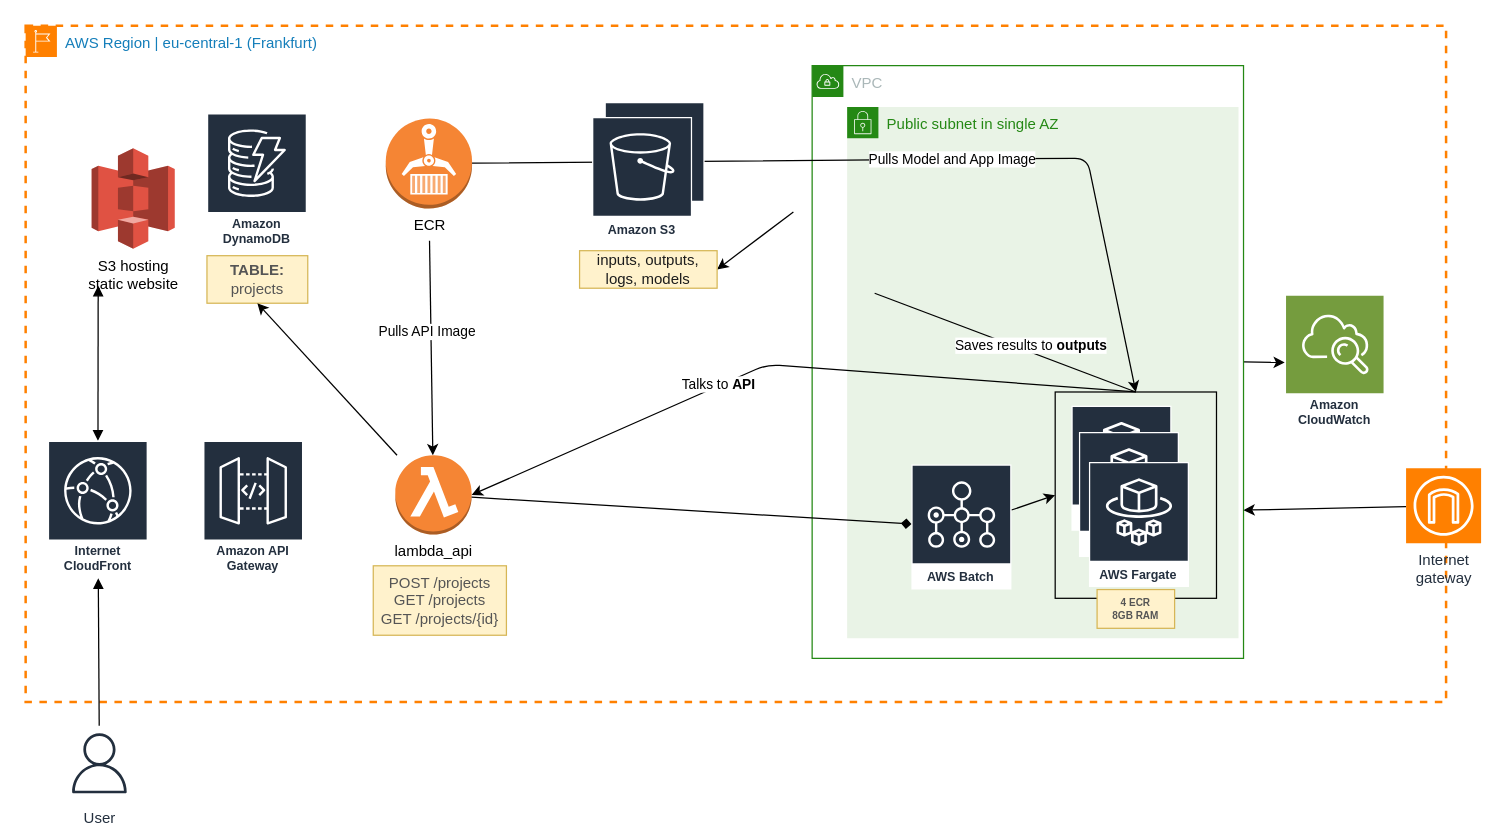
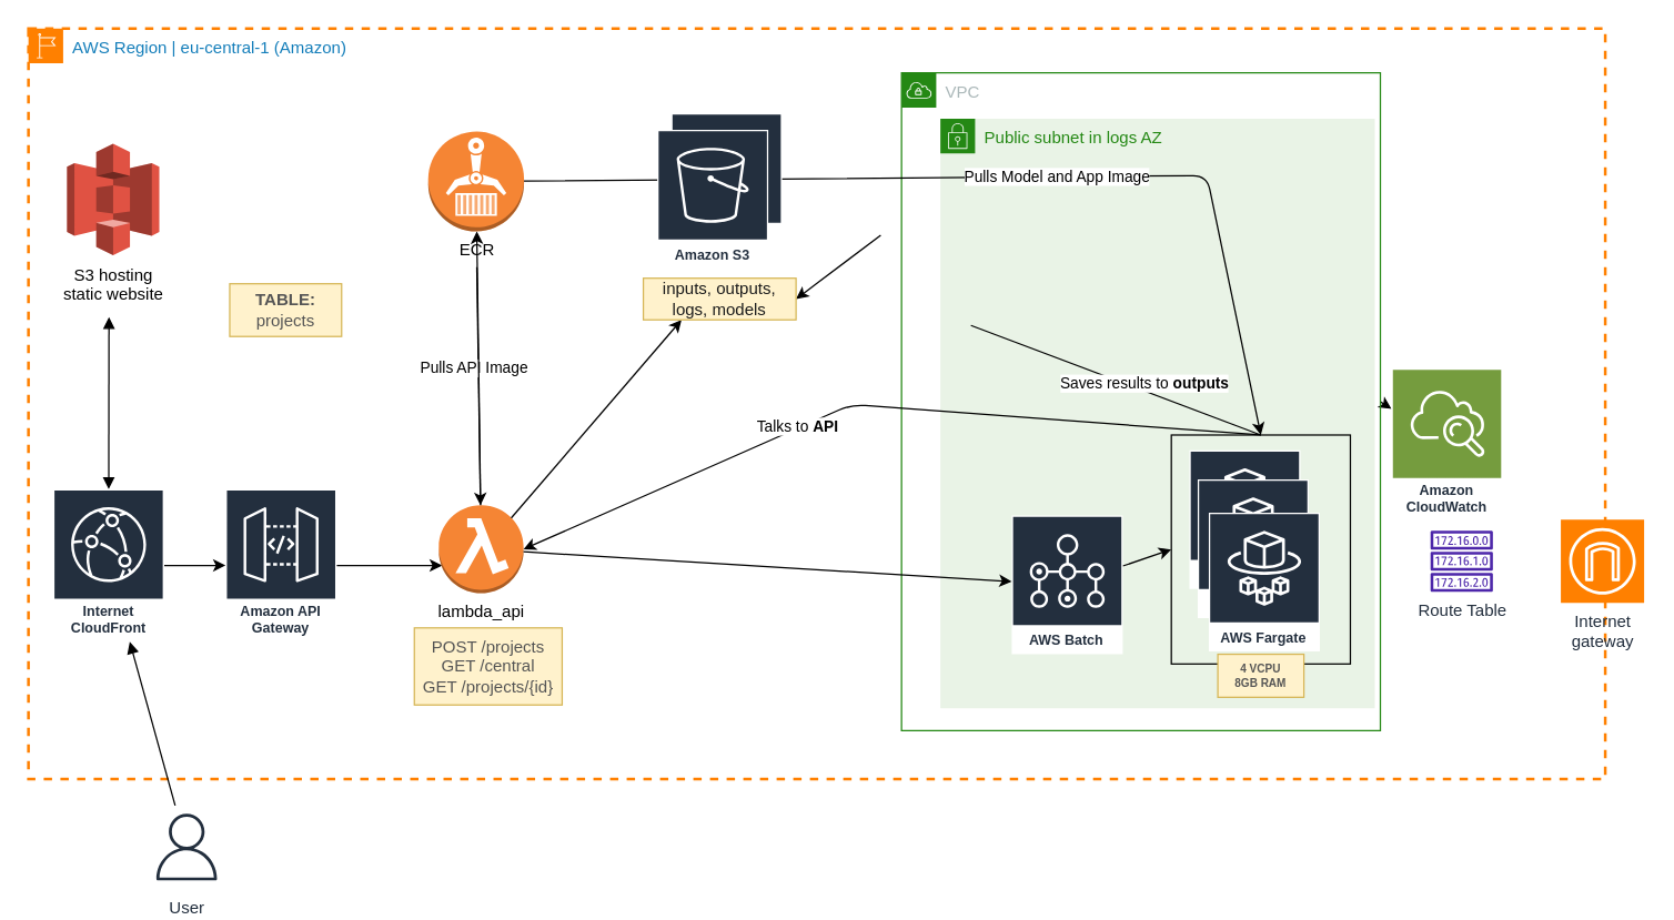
  <mxCell id="0" />
  <mxCell id="1" parent="0" />
- <mxCell id="2" value="User" style="outlineConnect=0;fontColor=#232F3E;gradientColor=none;strokeColor=#232F3E;fillColor=#ffffff;dashed=0;verticalLabelPosition=bottom;verticalAlign=top;align=center;html=1;fontSize=12;fontStyle=0;aspect=fixed;shape=mxgraph.aws4.resourceIcon;resIcon=mxgraph.aws4.user;labelBackgroundColor=#FFFFFF;" parent="1" vertex="1"><mxGeometry x="49" y="580" width="60" height="60" as="geometry" /></mxCell>
- <mxCell id="3" value="AWS Region | eu-central-1 (Frankfurt)" style="points=[[0,0],[0.25,0],[0.5,0],[0.75,0],[1,0],[1,0.25],[1,0.5],[1,0.75],[1,1],[0.75,1],[0.5,1],[0.25,1],[0,1],[0,0.75],[0,0.5],[0,0.25]];outlineConnect=0;gradientColor=none;html=1;whiteSpace=wrap;fontSize=12;fontStyle=0;container=1;pointerEvents=0;collapsible=0;recursiveResize=0;shape=mxgraph.aws4.group;grIcon=mxgraph.aws4.group_region;strokeColor=#FF8000;fillColor=none;verticalAlign=top;align=left;spacingLeft=30;fontColor=#147EBA;dashed=1;strokeWidth=2;" parent="1" vertex="1"><mxGeometry x="20" y="20" width="1136" height="541" as="geometry" /></mxCell>
- <mxCell id="4" value="S3 hosting&lt;br&gt;static website" style="outlineConnect=0;dashed=0;verticalLabelPosition=bottom;verticalAlign=top;align=center;html=1;shape=mxgraph.aws3.s3;fillColor=#E05243;gradientColor=none;labelBorderColor=none;labelBackgroundColor=none;" parent="3" vertex="1"><mxGeometry x="52.75" y="98" width="66.5" height="80.5" as="geometry" /></mxCell>
+ <mxCell id="2" value="User" style="outlineConnect=0;fontColor=#232F3E;gradientColor=none;strokeColor=#232F3E;fillColor=#ffffff;dashed=0;verticalLabelPosition=bottom;verticalAlign=top;align=center;html=1;fontSize=12;fontStyle=0;aspect=fixed;shape=mxgraph.aws4.resourceIcon;resIcon=mxgraph.aws4.user;labelBackgroundColor=#FFFFFF;" parent="1" vertex="1"><mxGeometry x="104" y="580" width="60" height="60" as="geometry" /></mxCell>
+ <mxCell id="3" value="AWS Region | eu-central-1 (Amazon)" style="points=[[0,0],[0.25,0],[0.5,0],[0.75,0],[1,0],[1,0.25],[1,0.5],[1,0.75],[1,1],[0.75,1],[0.5,1],[0.25,1],[0,1],[0,0.75],[0,0.5],[0,0.25]];outlineConnect=0;gradientColor=none;html=1;whiteSpace=wrap;fontSize=12;fontStyle=0;container=1;pointerEvents=0;collapsible=0;recursiveResize=0;shape=mxgraph.aws4.group;grIcon=mxgraph.aws4.group_region;strokeColor=#FF8000;fillColor=none;verticalAlign=top;align=left;spacingLeft=30;fontColor=#147EBA;dashed=1;strokeWidth=2;" parent="1" vertex="1"><mxGeometry x="20" y="20" width="1136" height="541" as="geometry" /></mxCell>
+ <mxCell id="4" value="S3 hosting&lt;br&gt;static website" style="outlineConnect=0;dashed=0;verticalLabelPosition=bottom;verticalAlign=top;align=center;html=1;shape=mxgraph.aws3.s3;fillColor=#E05243;gradientColor=none;labelBorderColor=none;labelBackgroundColor=none;" parent="3" vertex="1"><mxGeometry x="27.75" y="83" width="66.5" height="80.5" as="geometry" /></mxCell>
  <mxCell id="5" style="edgeStyle=none;rounded=1;html=1;startArrow=block;startFill=1;endArrow=block;endFill=1;" parent="3" source="9" edge="1"><mxGeometry relative="1" as="geometry"><mxPoint x="58" y="208" as="targetPoint" /></mxGeometry></mxCell>
  <mxCell id="6" style="edgeStyle=none;html=1;" parent="3" target="13" edge="1"><mxGeometry relative="1" as="geometry"><mxPoint x="323" y="172" as="sourcePoint" /></mxGeometry></mxCell>
  <mxCell id="7" value="Pulls API Image" style="edgeLabel;html=1;align=center;verticalAlign=middle;resizable=0;points=[];" parent="6" vertex="1" connectable="0"><mxGeometry x="-0.156" y="-4" relative="1" as="geometry"><mxPoint as="offset" /></mxGeometry></mxCell>
+ <mxCell id="8" style="edgeStyle=none;html=1;" parent="3" source="9" target="11" edge="1"><mxGeometry relative="1" as="geometry" /></mxCell>
  <mxCell id="9" value="Internet CloudFront" style="outlineConnect=0;fontColor=#232F3E;gradientColor=none;strokeColor=#ffffff;fillColor=#232F3E;dashed=0;verticalLabelPosition=middle;verticalAlign=bottom;align=center;html=1;whiteSpace=wrap;fontSize=10;fontStyle=1;spacing=3;shape=mxgraph.aws4.productIcon;prIcon=mxgraph.aws4.cloudfront;" parent="3" vertex="1"><mxGeometry x="17.75" y="332" width="80" height="110" as="geometry" /></mxCell>
+ <mxCell id="10" style="edgeStyle=none;html=1;entryX=0.039;entryY=0.685;entryDx=0;entryDy=0;entryPerimeter=0;" parent="3" source="11" target="13" edge="1"><mxGeometry relative="1" as="geometry" /></mxCell>
  <mxCell id="11" value="Amazon API Gateway" style="outlineConnect=0;fontColor=#232F3E;gradientColor=none;strokeColor=#ffffff;fillColor=#232F3E;dashed=0;verticalLabelPosition=middle;verticalAlign=bottom;align=center;html=1;whiteSpace=wrap;fontSize=10;fontStyle=1;spacing=3;shape=mxgraph.aws4.productIcon;prIcon=mxgraph.aws4.api_gateway;" parent="3" vertex="1"><mxGeometry x="142" y="332" width="80" height="110" as="geometry" /></mxCell>
  <mxCell id="12" value="" style="group" parent="3" vertex="1" connectable="0"><mxGeometry x="281" y="344" width="106.5" height="162" as="geometry" /></mxCell>
  <mxCell id="13" value="lambda_api" style="outlineConnect=0;dashed=0;verticalLabelPosition=bottom;verticalAlign=top;align=center;html=1;shape=mxgraph.aws3.lambda_function;fillColor=#F58534;gradientColor=none;" parent="12" vertex="1"><mxGeometry x="14.64" y="-0.41" width="61.03" height="63.41" as="geometry" /></mxCell>
- <mxCell id="14" value="&lt;span style=&quot;font-weight: normal;&quot;&gt;POST /projects&lt;br&gt;GET /projects&lt;br&gt;GET /projects/{id}&lt;/span&gt;" style="text;html=1;align=center;verticalAlign=middle;whiteSpace=wrap;rounded=0;fontStyle=1;fillColor=#fff2cc;strokeColor=#d6b656;fontColor=#555;" parent="12" vertex="1"><mxGeometry x="-3" y="87.997" width="106.5" height="55.543" as="geometry" /></mxCell>
+ <mxCell id="14" value="&lt;span style=&quot;font-weight: normal;&quot;&gt;POST /projects&lt;br&gt;GET /central&lt;br&gt;GET /projects/{id}&lt;/span&gt;" style="text;html=1;align=center;verticalAlign=middle;whiteSpace=wrap;rounded=0;fontStyle=1;fillColor=#fff2cc;strokeColor=#d6b656;fontColor=#555;" parent="12" vertex="1"><mxGeometry x="-3" y="87.997" width="106.5" height="55.543" as="geometry" /></mxCell>
  <mxCell id="15" value="" style="group" parent="3" vertex="1" connectable="0"><mxGeometry x="145" y="70" width="80.62" height="161" as="geometry" /></mxCell>
- <mxCell id="16" value="Amazon DynamoDB" style="sketch=0;outlineConnect=0;fontColor=#232F3E;gradientColor=none;strokeColor=#ffffff;fillColor=#232F3E;dashed=0;verticalLabelPosition=middle;verticalAlign=bottom;align=center;html=1;whiteSpace=wrap;fontSize=10;fontStyle=1;spacing=3;shape=mxgraph.aws4.productIcon;prIcon=mxgraph.aws4.dynamodb;" parent="15" vertex="1"><mxGeometry width="80" height="110" as="geometry" /></mxCell>
  <mxCell id="17" value="TABLE:&lt;br&gt;&lt;span style=&quot;font-weight: normal;&quot;&gt;projects&lt;/span&gt;" style="text;html=1;align=center;verticalAlign=middle;whiteSpace=wrap;rounded=0;fontStyle=1;fillColor=#fff2cc;strokeColor=#d6b656;fontColor=#555;" parent="15" vertex="1"><mxGeometry y="114" width="80.62" height="38" as="geometry" /></mxCell>
- <mxCell id="18" style="edgeStyle=none;html=1;entryX=0.5;entryY=1;entryDx=0;entryDy=0;" parent="3" source="13" target="17" edge="1"><mxGeometry relative="1" as="geometry" /></mxCell>
+ <mxCell id="18" style="edgeStyle=none;html=1;" parent="3" source="13" target="42" edge="1"><mxGeometry relative="1" as="geometry" /></mxCell>
+ <mxCell id="19" style="edgeStyle=none;html=1;exitX=0.855;exitY=0.145;exitDx=0;exitDy=0;exitPerimeter=0;entryX=0.25;entryY=1;entryDx=0;entryDy=0;" parent="3" source="13" target="41" edge="1"><mxGeometry relative="1" as="geometry" /></mxCell>
  <mxCell id="20" style="edgeStyle=none;html=1;exitX=1;exitY=0.5;exitDx=0;exitDy=0;" parent="3" source="21" target="43" edge="1"><mxGeometry relative="1" as="geometry" /></mxCell>
  <mxCell id="21" value="VPC" style="points=[[0,0],[0.25,0],[0.5,0],[0.75,0],[1,0],[1,0.25],[1,0.5],[1,0.75],[1,1],[0.75,1],[0.5,1],[0.25,1],[0,1],[0,0.75],[0,0.5],[0,0.25]];outlineConnect=0;gradientColor=none;html=1;whiteSpace=wrap;fontSize=12;fontStyle=0;container=1;pointerEvents=0;collapsible=0;recursiveResize=0;shape=mxgraph.aws4.group;grIcon=mxgraph.aws4.group_vpc;strokeColor=#248814;fillColor=none;verticalAlign=top;align=left;spacingLeft=30;fontColor=#AAB7B8;dashed=0;" parent="3" vertex="1"><mxGeometry x="629" y="32" width="345" height="474" as="geometry" /></mxCell>
- <mxCell id="22" value="Public subnet in single AZ" style="points=[[0,0],[0.25,0],[0.5,0],[0.75,0],[1,0],[1,0.25],[1,0.5],[1,0.75],[1,1],[0.75,1],[0.5,1],[0.25,1],[0,1],[0,0.75],[0,0.5],[0,0.25]];outlineConnect=0;gradientColor=none;html=1;whiteSpace=wrap;fontSize=12;fontStyle=0;container=1;pointerEvents=0;collapsible=0;recursiveResize=0;shape=mxgraph.aws4.group;grIcon=mxgraph.aws4.group_security_group;grStroke=0;strokeColor=#248814;fillColor=#E9F3E6;verticalAlign=top;align=left;spacingLeft=30;fontColor=#248814;dashed=0;strokeWidth=2;" parent="21" vertex="1"><mxGeometry x="28" y="33" width="313" height="425" as="geometry" /></mxCell>
+ <mxCell id="22" value="Public subnet in logs AZ" style="points=[[0,0],[0.25,0],[0.5,0],[0.75,0],[1,0],[1,0.25],[1,0.5],[1,0.75],[1,1],[0.75,1],[0.5,1],[0.25,1],[0,1],[0,0.75],[0,0.5],[0,0.25]];outlineConnect=0;gradientColor=none;html=1;whiteSpace=wrap;fontSize=12;fontStyle=0;container=1;pointerEvents=0;collapsible=0;recursiveResize=0;shape=mxgraph.aws4.group;grIcon=mxgraph.aws4.group_security_group;grStroke=0;strokeColor=#248814;fillColor=#E9F3E6;verticalAlign=top;align=left;spacingLeft=30;fontColor=#248814;dashed=0;strokeWidth=2;" parent="21" vertex="1"><mxGeometry x="28" y="33" width="313" height="425" as="geometry" /></mxCell>
  <mxCell id="23" style="edgeStyle=none;html=1;entryX=0;entryY=0.5;entryDx=0;entryDy=0;" parent="22" source="24" target="26" edge="1"><mxGeometry relative="1" as="geometry" /></mxCell>
  <mxCell id="24" value="AWS Batch" style="sketch=0;outlineConnect=0;fontColor=#232F3E;gradientColor=none;strokeColor=#ffffff;fillColor=#232F3E;dashed=0;verticalLabelPosition=middle;verticalAlign=bottom;align=center;html=1;whiteSpace=wrap;fontSize=10;fontStyle=1;spacing=3;shape=mxgraph.aws4.productIcon;prIcon=mxgraph.aws4.batch;" parent="22" vertex="1"><mxGeometry x="51.38" y="286" width="80" height="100" as="geometry" /></mxCell>
  <mxCell id="25" value="" style="group" parent="22" vertex="1" connectable="0"><mxGeometry x="166.38" y="228" width="129" height="189" as="geometry" /></mxCell>
  <mxCell id="26" value="" style="rounded=0;whiteSpace=wrap;html=1;fillColor=none;" parent="25" vertex="1"><mxGeometry width="129" height="165" as="geometry" /></mxCell>
  <mxCell id="27" value="AWS Fargate" style="sketch=0;outlineConnect=0;fontColor=#232F3E;gradientColor=none;strokeColor=#ffffff;fillColor=#232F3E;dashed=0;verticalLabelPosition=middle;verticalAlign=bottom;align=center;html=1;whiteSpace=wrap;fontSize=10;fontStyle=1;spacing=3;shape=mxgraph.aws4.productIcon;prIcon=mxgraph.aws4.fargate;" parent="25" vertex="1"><mxGeometry x="13" y="11" width="80" height="100" as="geometry" /></mxCell>
  <mxCell id="28" value="AWS Fargate" style="sketch=0;outlineConnect=0;fontColor=#232F3E;gradientColor=none;strokeColor=#ffffff;fillColor=#232F3E;dashed=0;verticalLabelPosition=middle;verticalAlign=bottom;align=center;html=1;whiteSpace=wrap;fontSize=10;fontStyle=1;spacing=3;shape=mxgraph.aws4.productIcon;prIcon=mxgraph.aws4.fargate;" parent="25" vertex="1"><mxGeometry x="19" y="32" width="80" height="100" as="geometry" /></mxCell>
  <mxCell id="29" value="AWS Fargate" style="sketch=0;outlineConnect=0;fontColor=#232F3E;gradientColor=none;strokeColor=#ffffff;fillColor=#232F3E;dashed=0;verticalLabelPosition=middle;verticalAlign=bottom;align=center;html=1;whiteSpace=wrap;fontSize=10;fontStyle=1;spacing=3;shape=mxgraph.aws4.productIcon;prIcon=mxgraph.aws4.fargate;" parent="25" vertex="1"><mxGeometry x="27" y="56" width="80" height="100" as="geometry" /></mxCell>
- <mxCell id="30" value="4 ECR&lt;br style=&quot;font-size: 8px;&quot;&gt;8GB RAM" style="text;html=1;align=center;verticalAlign=middle;whiteSpace=wrap;rounded=0;fontStyle=1;fillColor=#fff2cc;strokeColor=#d6b656;fontColor=#555;fontSize=8;" parent="25" vertex="1"><mxGeometry x="33.5" y="158" width="62" height="31" as="geometry" /></mxCell>
+ <mxCell id="30" value="4 VCPU&lt;br style=&quot;font-size: 8px;&quot;&gt;8GB RAM" style="text;html=1;align=center;verticalAlign=middle;whiteSpace=wrap;rounded=0;fontStyle=1;fillColor=#fff2cc;strokeColor=#d6b656;fontColor=#555;fontSize=8;" parent="25" vertex="1"><mxGeometry x="33.5" y="158" width="62" height="31" as="geometry" /></mxCell>
  <mxCell id="31" value="" style="shape=image;verticalLabelPosition=bottom;labelBackgroundColor=default;verticalAlign=top;aspect=fixed;imageAspect=0;image=https://upload.wikimedia.org/wikiversity/en/thumb/8/8c/FastAPI_logo.png/800px-FastAPI_logo.png;clipPath=inset(15.74% 9.33% 17.59% 11%);" parent="3" vertex="1"><mxGeometry x="292" y="490" width="73.65" height="22.19" as="geometry" /></mxCell>
- <mxCell id="32" style="edgeStyle=none;html=1;endArrow=diamond;" parent="3" source="13" target="24" edge="1"><mxGeometry relative="1" as="geometry" /></mxCell>
+ <mxCell id="32" style="edgeStyle=none;html=1;" parent="3" source="13" target="24" edge="1"><mxGeometry relative="1" as="geometry" /></mxCell>
  <mxCell id="33" style="edgeStyle=none;html=1;exitX=0.5;exitY=0;exitDx=0;exitDy=0;entryX=1;entryY=0.5;entryDx=0;entryDy=0;entryPerimeter=0;" parent="3" source="26" target="13" edge="1"><mxGeometry relative="1" as="geometry"><Array as="points"><mxPoint x="593" y="271" /></Array></mxGeometry></mxCell>
  <mxCell id="34" value="Talks to &lt;b&gt;API&lt;/b&gt;" style="edgeLabel;html=1;align=center;verticalAlign=middle;resizable=0;points=[];" parent="33" vertex="1" connectable="0"><mxGeometry x="0.22" y="-2" relative="1" as="geometry"><mxPoint as="offset" /></mxGeometry></mxCell>
  <mxCell id="35" style="edgeStyle=none;html=1;exitX=0.5;exitY=0;exitDx=0;exitDy=0;entryX=1;entryY=0.5;entryDx=0;entryDy=0;startArrow=none;" parent="3" target="41" edge="1"><mxGeometry relative="1" as="geometry"><mxPoint x="614" y="149" as="sourcePoint" /></mxGeometry></mxCell>
  <mxCell id="36" style="edgeStyle=none;html=1;entryX=0.5;entryY=0;entryDx=0;entryDy=0;" parent="3" source="42" target="26" edge="1"><mxGeometry relative="1" as="geometry"><Array as="points"><mxPoint x="849" y="106" /></Array></mxGeometry></mxCell>
  <mxCell id="37" value="Pulls Model and App Image" style="edgeLabel;html=1;align=center;verticalAlign=middle;resizable=0;points=[];" parent="36" vertex="1" connectable="0"><mxGeometry x="0.229" y="-1" relative="1" as="geometry"><mxPoint x="-36" y="-1" as="offset" /></mxGeometry></mxCell>
  <mxCell id="38" value="" style="group" parent="3" vertex="1" connectable="0"><mxGeometry x="443" y="61" width="110" height="142" as="geometry" /></mxCell>
  <mxCell id="39" value="Amazon S3" style="outlineConnect=0;fontColor=#232F3E;gradientColor=none;strokeColor=#ffffff;fillColor=#232F3E;dashed=0;verticalLabelPosition=middle;verticalAlign=bottom;align=center;html=1;whiteSpace=wrap;fontSize=10;fontStyle=1;spacing=3;shape=mxgraph.aws4.productIcon;prIcon=mxgraph.aws4.s3;" parent="38" vertex="1"><mxGeometry x="20" width="80" height="100" as="geometry" /></mxCell>
  <mxCell id="40" value="Amazon S3" style="outlineConnect=0;fontColor=#232F3E;gradientColor=none;strokeColor=#ffffff;fillColor=#232F3E;dashed=0;verticalLabelPosition=middle;verticalAlign=bottom;align=center;html=1;whiteSpace=wrap;fontSize=10;fontStyle=1;spacing=3;shape=mxgraph.aws4.productIcon;prIcon=mxgraph.aws4.s3;" parent="38" vertex="1"><mxGeometry x="10" y="12" width="80" height="100" as="geometry" /></mxCell>
  <mxCell id="41" value="&lt;span style=&quot;font-weight: normal;&quot;&gt;inputs, outputs, logs, models&lt;br&gt;&lt;/span&gt;" style="text;html=1;align=center;verticalAlign=middle;whiteSpace=wrap;rounded=0;fontStyle=1;fillColor=#fff2cc;strokeColor=#d6b656;fontColor=#1C1C1C;" parent="38" vertex="1"><mxGeometry y="119" width="110" height="30" as="geometry" /></mxCell>
  <mxCell id="42" value="ECR" style="outlineConnect=0;dashed=0;verticalLabelPosition=bottom;verticalAlign=top;align=center;html=1;shape=mxgraph.aws3.ecr;fillColor=#F58534;gradientColor=none;" parent="3" vertex="1"><mxGeometry x="288" y="74.25" width="69" height="72" as="geometry" /></mxCell>
- <mxCell id="43" value="Amazon CloudWatch" style="sketch=0;outlineConnect=0;fontColor=#232F3E;gradientColor=none;strokeColor=#ffffff;fillColor=#759C3E;dashed=0;verticalLabelPosition=middle;verticalAlign=bottom;align=center;html=1;whiteSpace=wrap;fontSize=10;fontStyle=1;spacing=3;shape=mxgraph.aws4.productIcon;prIcon=mxgraph.aws4.cloudwatch;" parent="3" vertex="1"><mxGeometry x="1007" y="215" width="80" height="110" as="geometry" /></mxCell>
+ <mxCell id="43" value="Amazon CloudWatch" style="sketch=0;outlineConnect=0;fontColor=#232F3E;gradientColor=none;strokeColor=#ffffff;fillColor=#759C3E;dashed=0;verticalLabelPosition=middle;verticalAlign=bottom;align=center;html=1;whiteSpace=wrap;fontSize=10;fontStyle=1;spacing=3;shape=mxgraph.aws4.productIcon;prIcon=mxgraph.aws4.cloudwatch;" parent="3" vertex="1"><mxGeometry x="982" y="245" width="80" height="110" as="geometry" /></mxCell>
  <mxCell id="44" value="" style="edgeStyle=none;html=1;exitX=0.5;exitY=0;exitDx=0;exitDy=0;entryX=1;entryY=0.5;entryDx=0;entryDy=0;endArrow=none;" edge="1" parent="3" source="26"><mxGeometry relative="1" as="geometry"><mxPoint x="310.88" y="133" as="sourcePoint" /><mxPoint x="679" y="214" as="targetPoint" /></mxGeometry></mxCell>
  <mxCell id="45" value="Saves results to &lt;b&gt;outputs&lt;/b&gt;" style="edgeLabel;html=1;align=center;verticalAlign=middle;resizable=0;points=[];fillColor=none;" vertex="1" connectable="0" parent="44"><mxGeometry x="-0.022" relative="1" as="geometry"><mxPoint x="18" y="1" as="offset" /></mxGeometry></mxCell>
+ <mxCell id="46" value="Route Table" style="sketch=0;outlineConnect=0;fontColor=#232F3E;gradientColor=none;fillColor=#4D27AA;strokeColor=none;dashed=0;verticalLabelPosition=bottom;verticalAlign=top;align=center;html=1;fontSize=12;fontStyle=0;aspect=fixed;pointerEvents=1;shape=mxgraph.aws4.route_table;" vertex="1" parent="3"><mxGeometry x="1010" y="362" width="45.16" height="44" as="geometry" /></mxCell>
  <mxCell id="47" style="edgeStyle=none;rounded=1;html=1;startArrow=none;startFill=0;endArrow=block;endFill=1;" parent="1" source="2" target="9" edge="1"><mxGeometry relative="1" as="geometry" /></mxCell>
  <mxCell id="48" value="" style="shape=image;verticalLabelPosition=bottom;labelBackgroundColor=default;verticalAlign=top;aspect=fixed;imageAspect=0;image=https://upload.wikimedia.org/wikipedia/commons/thumb/0/04/Terraform_Logo.svg/1280px-Terraform_Logo.svg.png;" parent="1" vertex="1"><mxGeometry x="1007" y="577" width="116" height="27.89" as="geometry" /></mxCell>
  <mxCell id="49" value="" style="shape=image;verticalLabelPosition=bottom;labelBackgroundColor=default;verticalAlign=top;aspect=fixed;imageAspect=0;image=https://pngimg.com/uploads/github/github_PNG23.png;clipPath=inset(12.16% 10% 14.86% 11%);" parent="1" vertex="1"><mxGeometry x="914" y="577" width="80" height="27.34" as="geometry" /></mxCell>
- <mxCell id="50" style="edgeStyle=none;html=1;entryX=1;entryY=0.75;entryDx=0;entryDy=0;" edge="1" parent="1" source="51" target="21"><mxGeometry relative="1" as="geometry" /></mxCell>
  <mxCell id="51" value="Internet&#10;gateway" style="sketch=0;outlineConnect=0;fontColor=#232F3E;gradientColor=none;strokeColor=#FFFFFF;fillColor=#FF8000;dashed=0;verticalLabelPosition=bottom;verticalAlign=top;align=center;html=1;fontSize=12;fontStyle=0;aspect=fixed;shape=mxgraph.aws4.resourceIcon;resIcon=mxgraph.aws4.internet_gateway;" vertex="1" parent="1"><mxGeometry x="1124" y="374" width="60" height="60" as="geometry" /></mxCell>
